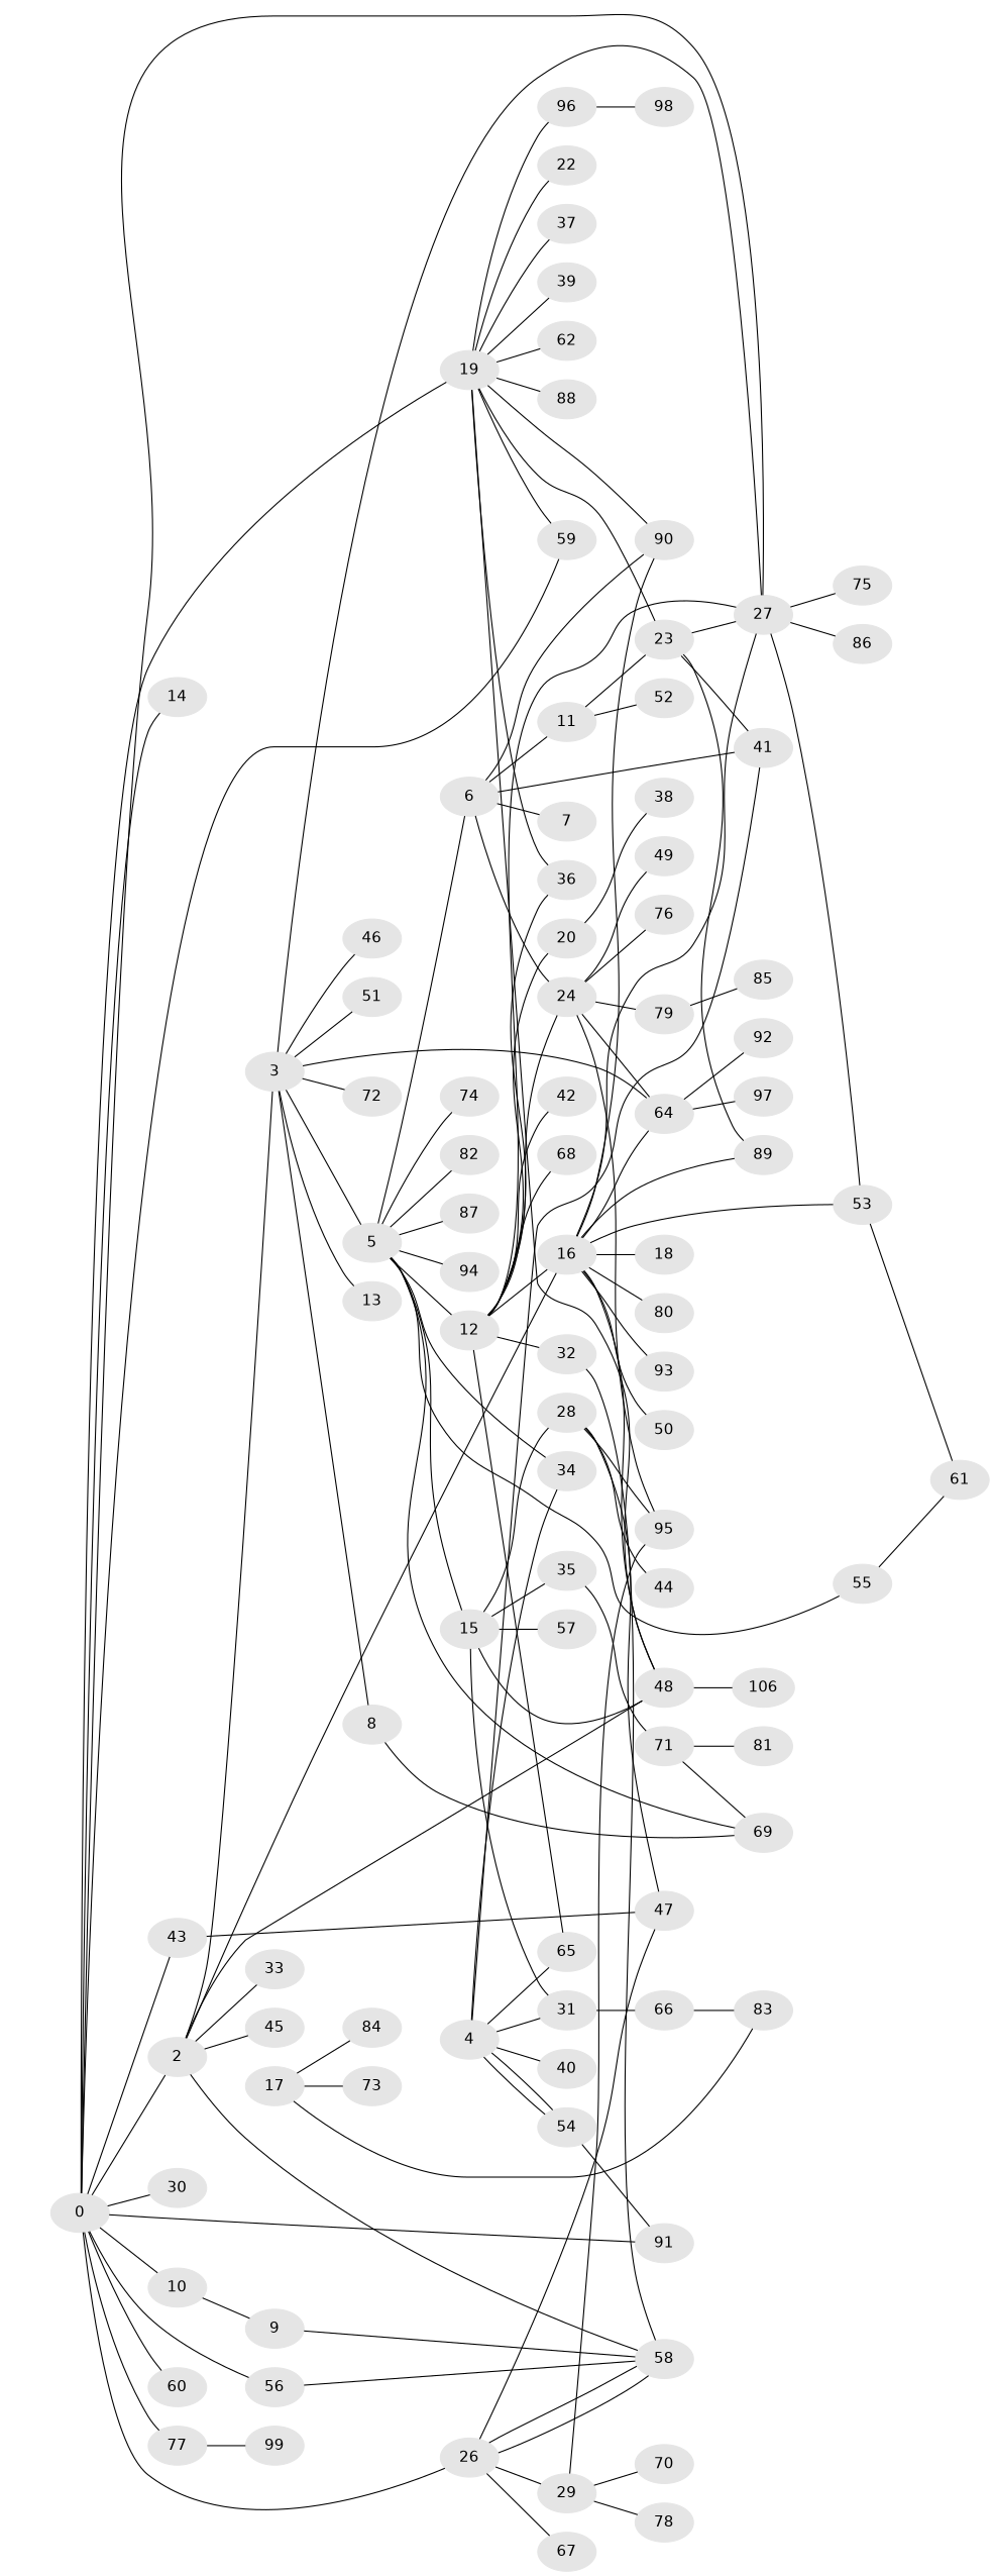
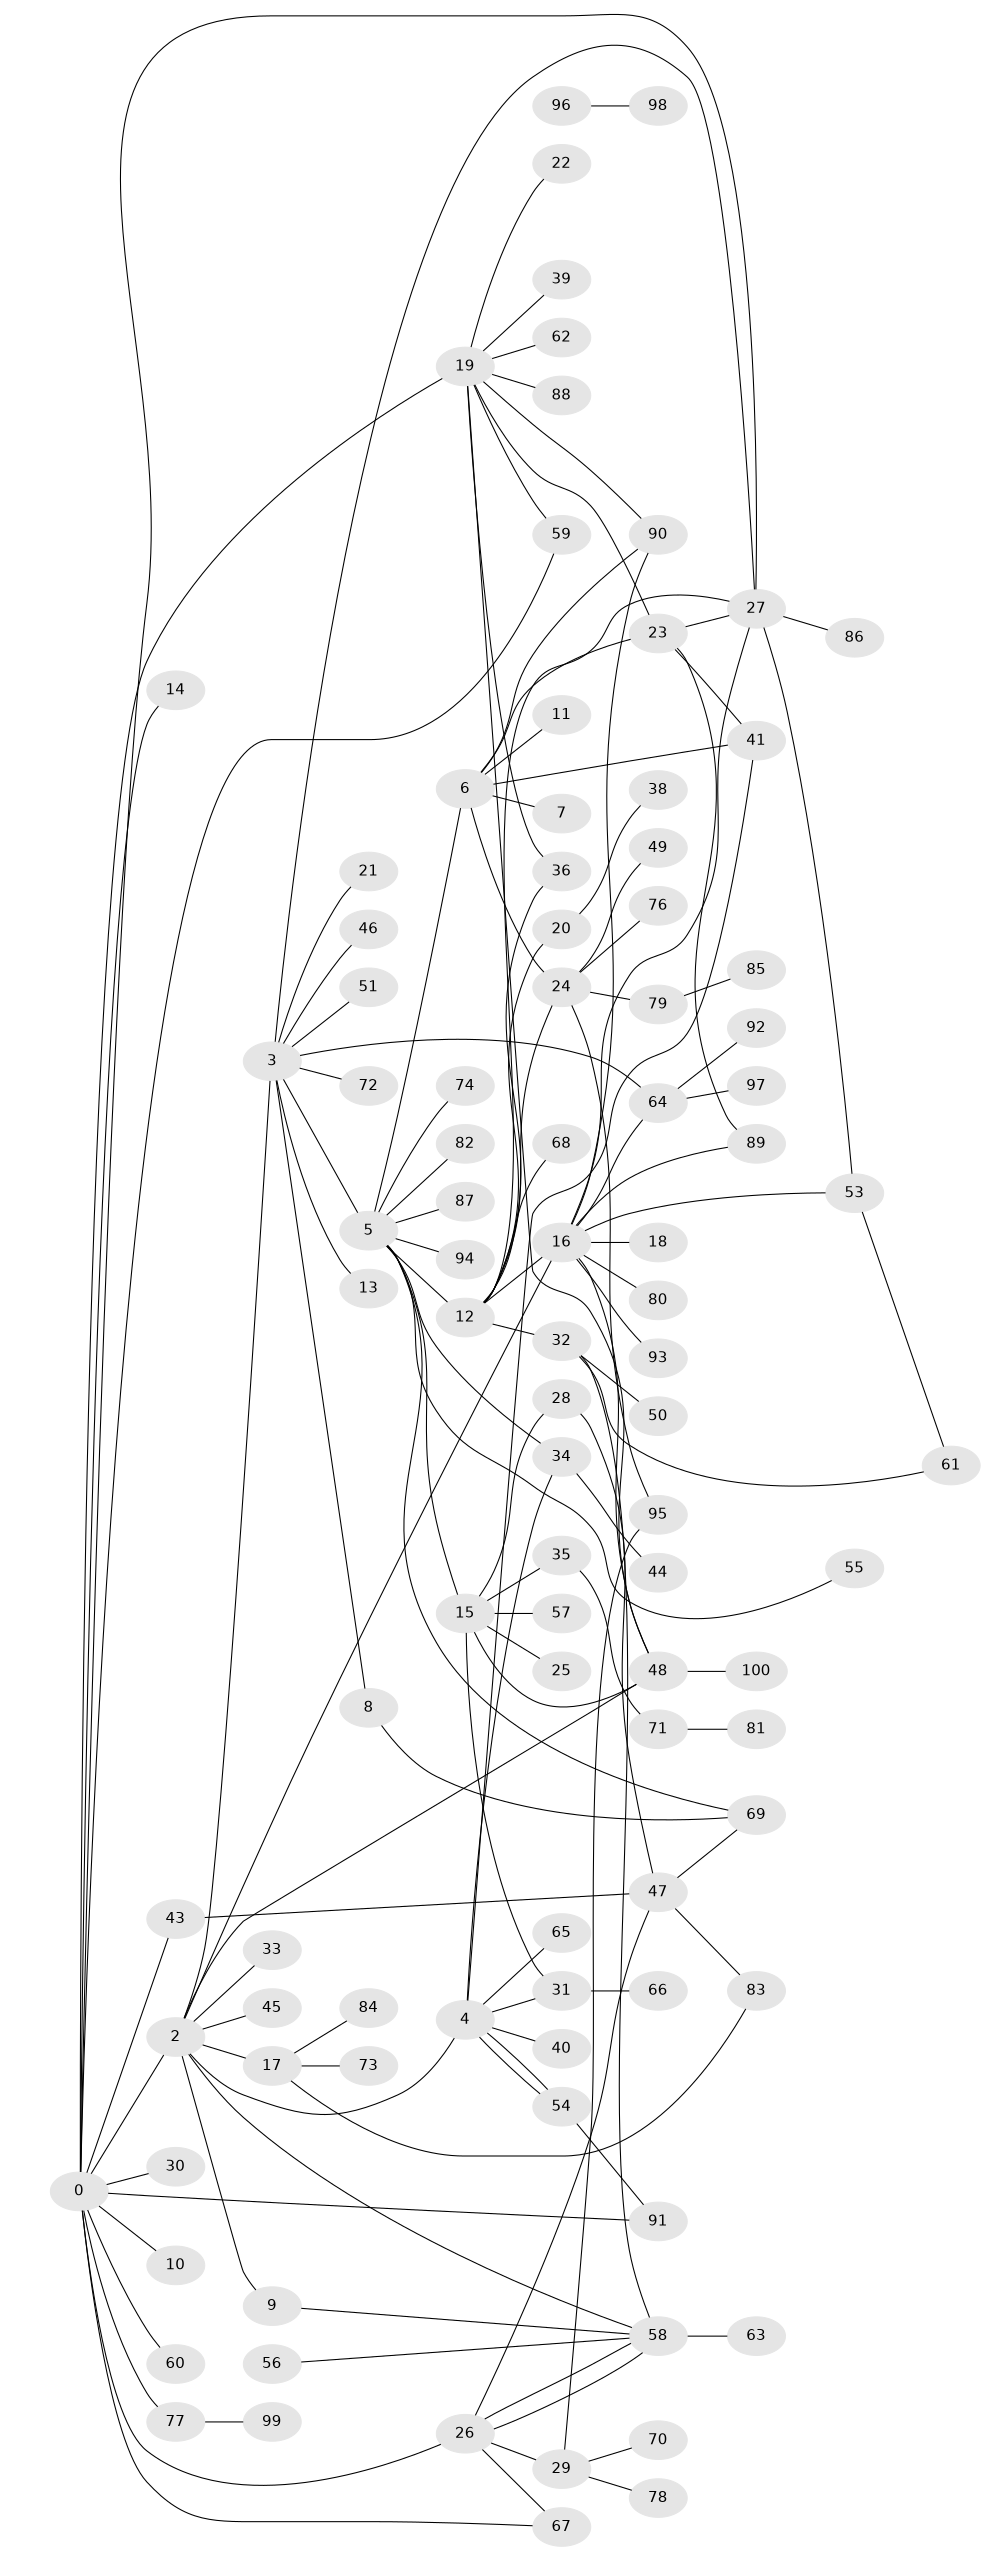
  graph {
    fontname="DejaVu Sans"
    rankdir=LR
    node [color=gray90 fontname="DejaVu Sans" style=filled]
    edge [fontname="DejaVu Sans"]
    n1 [label=0]
    2
    10
    14
    19
    26
    27
    30
    43
    56
    59
    60
    77
    91
    3
    4
    9
    16
    17
    33
    45
    48
    58
    23
    90
    36
    22
-   37
    39
    62
    88
    96
    29
    47
    67
    53
-   75
    86
    99
    5
    8
    13
+   21
    46
    51
    64
    72
    31
    34
    40
    41
    54
    65
    18
    80
    89
    93
    73
    83
    84
-   100 [label=106]
+   100
+   63
    6
    12
    15
    55
    69
    74
    82
    87
    94
    92
    97
    66
    7
    11
    24
    20
    32
-   42
    68
+   25
    28
    35
    57
-   52
    49
    76
    79
    95
    38
    50
    61
    44
    71
    98
    85
    70
    78
    81
    n1 -- 2
    n1 -- 10
    n1 -- 14
    n1 -- 19
    n1 -- 26
    n1 -- 27
    n1 -- 30
    n1 -- 43
-   n1 -- 56
+   n1 -- 67
    n1 -- 59
    n1 -- 60
    n1 -- 77
    n1 -- 91
    2 -- 3
-   10 -- 9
+   2 -- 4
+   2 -- 9
    2 -- 16
+   2 -- 17
    2 -- 33
    2 -- 45
    2 -- 48
    2 -- 58
    19 -- 59
    19 -- 48
    19 -- 23
    19 -- 90
    19 -- 36
    19 -- 22
-   19 -- 37
    19 -- 39
    19 -- 62
    19 -- 88
-   19 -- 96
    26 -- 58
    26 -- 58
    26 -- 29
    26 -- 47
    26 -- 67
    27 -- 53
-   27 -- 75
    27 -- 86
    43 -- 47
    56 -- 58
    77 -- 99
    3 -- 27
    3 -- 5
    3 -- 8
    3 -- 13
+   3 -- 21
    3 -- 46
    3 -- 51
    3 -- 64
    3 -- 72
    4 -- 31
    4 -- 34
    4 -- 40
    4 -- 41
    4 -- 54
    4 -- 54
    4 -- 65
    9 -- 58
    16 -- 27
    16 -- 48
    16 -- 90
    16 -- 53
    16 -- 64
    16 -- 18
    16 -- 80
    16 -- 89
    16 -- 93
    17 -- 73
    17 -- 83
    17 -- 84
    48 -- 100
+   58 -- 63
    23 -- 27
    23 -- 41
    23 -- 89
    96 -- 98
    29 -- 95
    29 -- 70
    29 -- 78
-   66 -- 83
-   71 -- 69
+   47 -- 83
+   47 -- 69
    53 -- 61
    5 -- 34
    5 -- 6
    5 -- 12
    5 -- 15
    5 -- 55
    5 -- 69
    5 -- 74
    5 -- 82
    5 -- 87
    5 -- 94
    8 -- 69
    64 -- 92
    64 -- 97
    31 -- 66
    54 -- 91
-   11 -- 23
+   6 -- 23
    6 -- 90
    6 -- 41
    6 -- 7
    6 -- 11
    6 -- 24
    12 -- 27
    12 -- 16
    12 -- 36
-   12 -- 65
    12 -- 24
    12 -- 20
    12 -- 32
-   12 -- 42
    12 -- 68
    15 -- 48
    15 -- 31
+   15 -- 25
    15 -- 28
    15 -- 35
    15 -- 57
-   11 -- 52
-   24 -- 64
    24 -- 49
    24 -- 76
    24 -- 79
    24 -- 95
    20 -- 38
    32 -- 58
-   16 -- 50
-   55 -- 61
+   32 -- 50
+   32 -- 61
    28 -- 47
-   28 -- 95
-   28 -- 44
+   34 -- 44
    35 -- 71
    79 -- 85
    71 -- 81
  }
